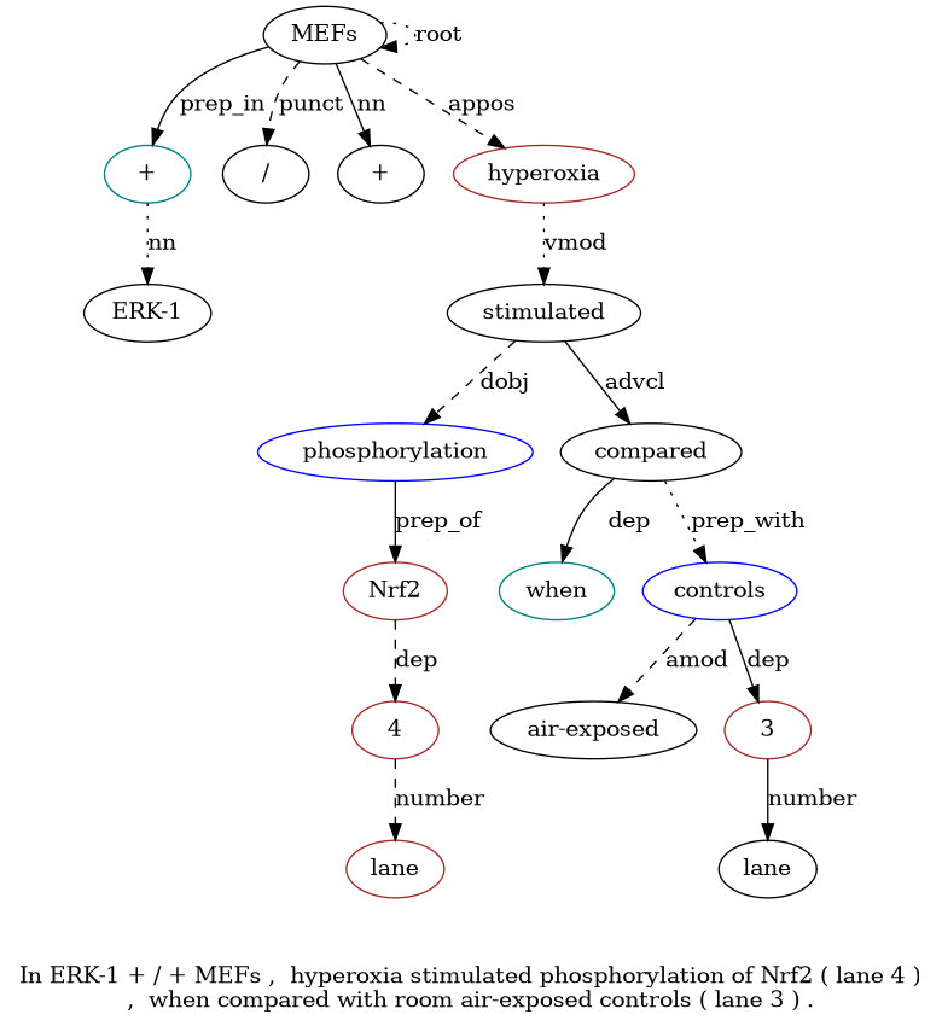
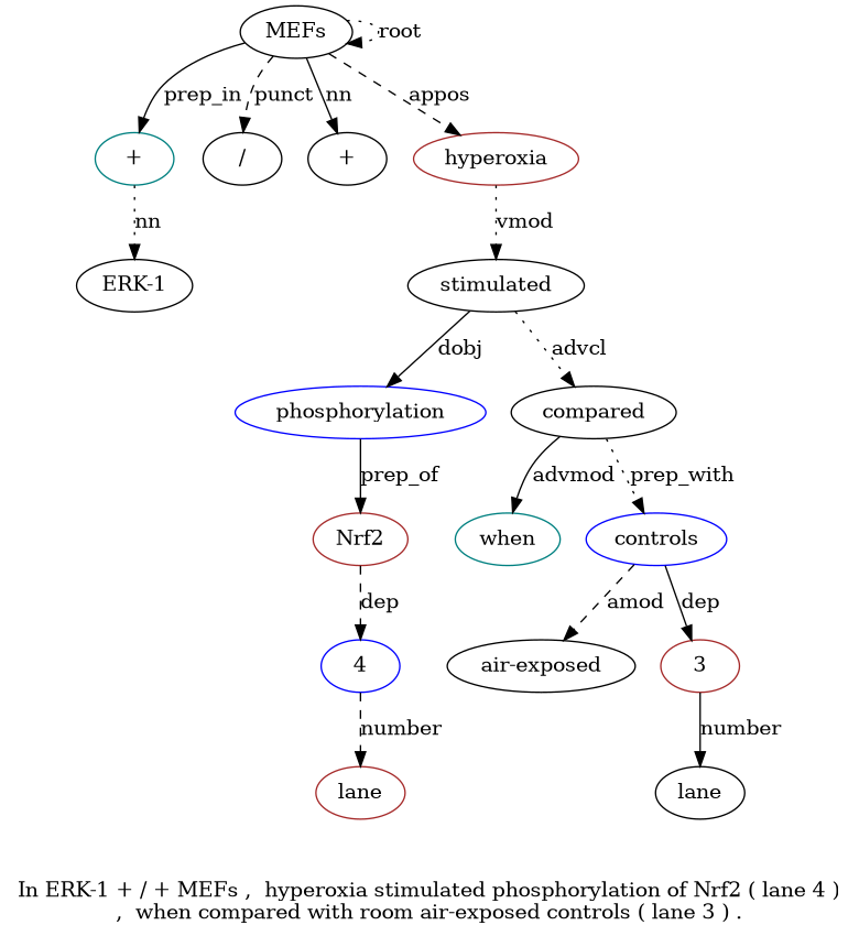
  digraph {
    label="In ERK-1 + / + MEFs ,  hyperoxia stimulated phosphorylation of Nrf2 ( lane 4 )\n,  when compared with room air-exposed controls ( lane 3 ) ."
    node [color=black fillcolor=white style=filled]
    edge [style=solid]
    n1 [color=teal label="+"]
    n2 [label="ERK-1"]
    n3 [label=MEFs]
    n4 [label="/"]
    n5 [label="+"]
    n6 [color=brown label=hyperoxia]
    n7 [label=stimulated]
    n8 [color=blue label=phosphorylation]
    n9 [label=compared]
    n10 [color=brown label=Nrf2]
    n11 [color=teal label=when]
    n12 [color=blue label=controls]
-   n13 [color=brown label=4]
+   n13 [color=blue label=4]
    n14 [color=brown label=lane]
    n15 [label="air-exposed"]
    n16 [color=brown label=3]
    n17 [label=lane]
    n1 -> n2 [label=nn style=dotted]
    n3 -> n1 [label=prep_in]
    n3 -> n3 [label=root style=dotted]
    n3 -> n4 [label=punct style=dashed]
    n3 -> n5 [label=nn]
    n3 -> n6 [label=appos style=dashed]
    n6 -> n7 [label=vmod style=dotted]
-   n7 -> n8 [label=dobj style=dashed]
-   n7 -> n9 [label=advcl]
+   n7 -> n8 [label=dobj]
+   n7 -> n9 [label=advcl style=dotted]
    n8 -> n10 [label=prep_of]
-   n9 -> n11 [label=dep]
+   n9 -> n11 [label=advmod]
    n9 -> n12 [label=prep_with style=dotted]
    n10 -> n13 [label=dep style=dashed]
    n12 -> n15 [label=amod style=dashed]
    n12 -> n16 [label=dep]
    n13 -> n14 [label=number style=dashed]
    n16 -> n17 [label=number]
  }
